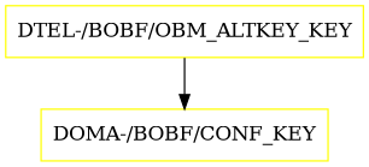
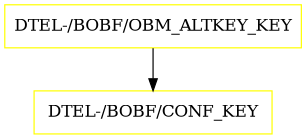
  digraph {
    node [color=yellow shape=box]
    "DTEL-/BOBF/OBM_ALTKEY_KEY"
-   "DOMA-/BOBF/CONF_KEY"
+   "DOMA-/BOBF/CONF_KEY" [label="DTEL-/BOBF/CONF_KEY"]
    "DTEL-/BOBF/OBM_ALTKEY_KEY" -> "DOMA-/BOBF/CONF_KEY"
  }
